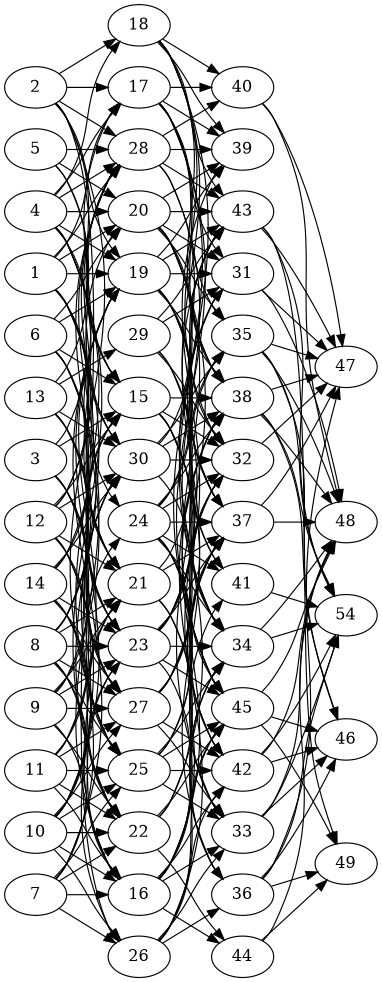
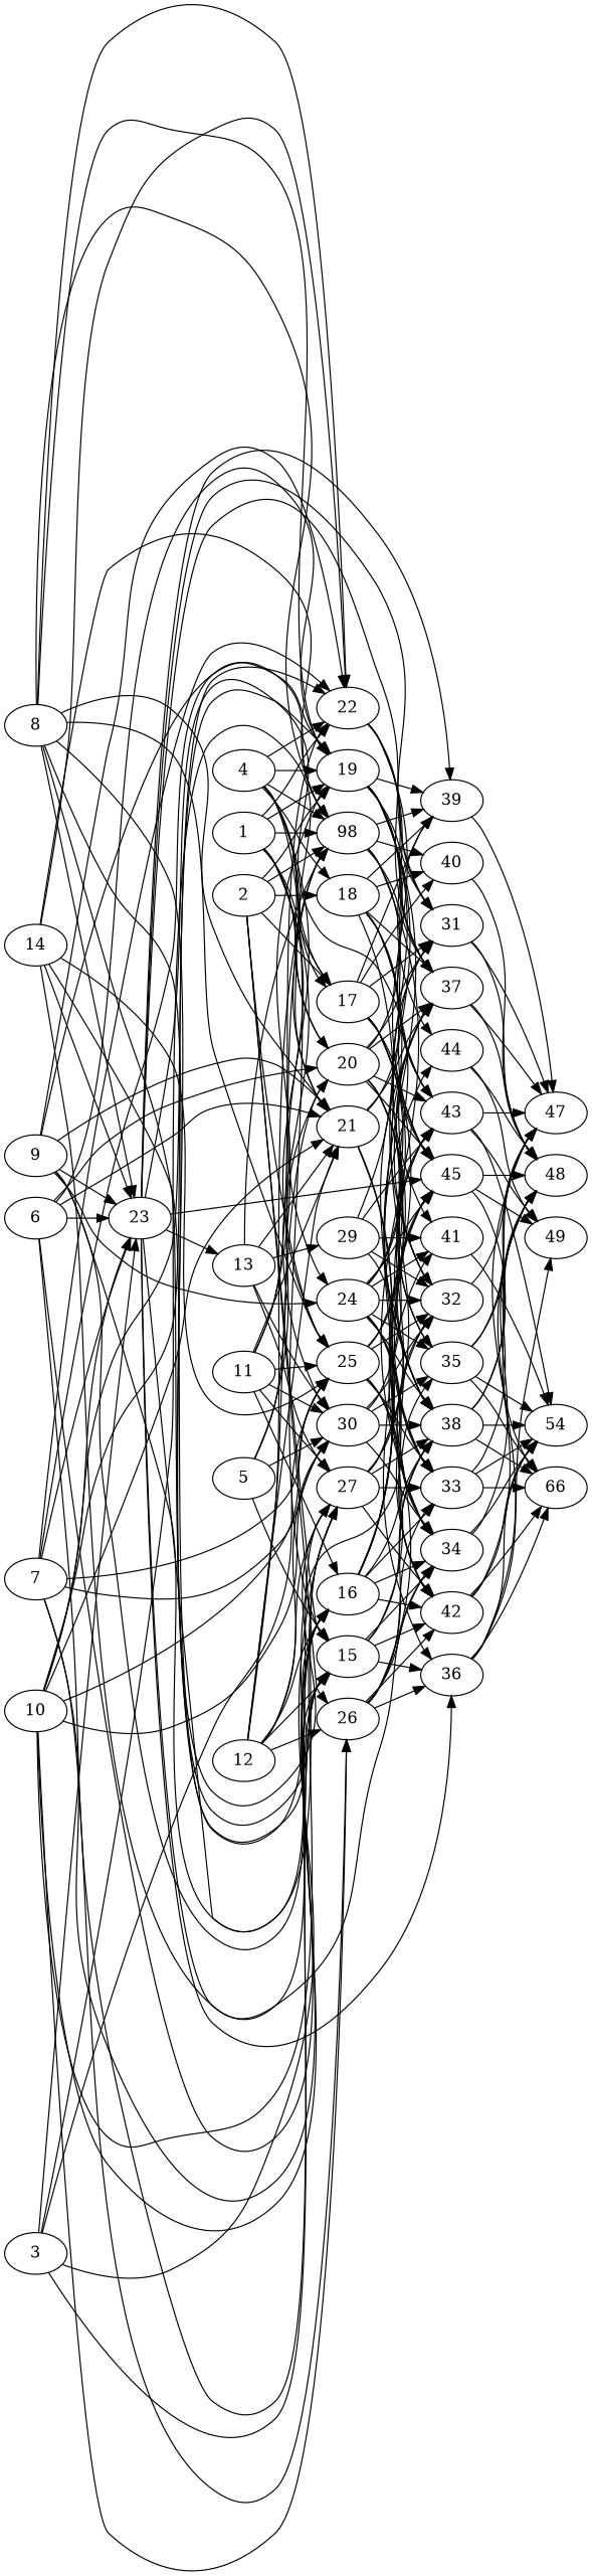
  digraph {
    rankdir=LR
    node [alpha=0.08]
    1 [alpha=0.02 expect_size=47033344]
    17 [alpha=0.09 expect_size=17130496]
    19 [alpha=0.17 expect_size=9241600]
    20 [alpha=0.13 expect_size=51818496]
    21 [expect_size=24250368]
    22 [alpha=0.19 expect_size=14444544]
    24 [alpha=0.16 expect_size=42089472]
-   28 [alpha=0.15 expect_size=46708736]
+   28 [alpha=0.15 expect_size=46708736 label=98]
    30 [alpha=0.18 expect_size=32726016]
    34 [expect_size=31294464]
    38 [alpha=0.03 expect_size=33488896]
    45 [alpha=0.00 expect_size=48282624]
    31 [expect_size=16975872]
    35 [alpha=0.03 expect_size=22452224]
    39 [alpha=0.02 expect_size=21767168]
    40 [alpha=0.01 expect_size=15707136]
    32 [alpha=0.07 expect_size=35383296]
    37 [alpha=0.05 expect_size=22779904]
    41 [alpha=0.09 expect_size=11835392]
    43 [alpha=0.14 expect_size=45313024]
    33 [alpha=0.13 expect_size=32397312]
    36 [alpha=0.01 expect_size=51063808]
    44 [alpha=0.05 expect_size=29527040]
    42 [alpha=0.20 expect_size=29586432]
    48 [alpha=0.17 expect_size=22459392]
    n26 [alpha=0.13 expect_size=34555904 label=54]
    47 [alpha=0.10 expect_size=10384384]
-   46 [alpha=0.01 expect_size=7225344]
+   46 [alpha=0.01 expect_size=7225344 label=66]
    49 [alpha=0.19 expect_size=29184000]
    2 [alpha=0.18 expect_size=44064768]
    15 [alpha=0.00 expect_size=5259264]
    18 [alpha=0.18 expect_size=38159360]
    25 [alpha=0.12 expect_size=17373184]
    26 [expect_size=17906688]
    3 [alpha=0.00 expect_size=28518400]
    23 [alpha=0.20 expect_size=13620224]
    27 [alpha=0.05 expect_size=25367552]
    4 [alpha=0.12 expect_size=42805248]
    5 [alpha=0.04 expect_size=50435072]
    6 [alpha=0.01 expect_size=5266432]
    16 [alpha=0.03 expect_size=14899200]
    7 [alpha=0.09 expect_size=6756352]
    8 [expect_size=38193152]
    9 [alpha=0.18 expect_size=33333248]
    10 [expect_size=48956416]
    11 [alpha=0.16 expect_size=24675328]
    12 [alpha=0.20 expect_size=28782592]
    13 [alpha=0.12 expect_size=22939648]
    29 [alpha=0.17 expect_size=40840192]
    14 [alpha=0.10 expect_size=24111104]
    1 -> 17
    1 -> 19
    1 -> 20
    1 -> 21
    1 -> 22
    1 -> 24
    1 -> 28
    1 -> 30
    17 -> 34
    17 -> 38
    17 -> 45
    17 -> 31
    17 -> 35
    17 -> 39
    17 -> 40
    19 -> 38
    19 -> 31
    19 -> 39
    19 -> 32
    19 -> 37
    19 -> 41
    19 -> 43
    20 -> 38
    20 -> 45
    20 -> 31
    20 -> 35
    20 -> 39
    20 -> 37
    20 -> 43
    20 -> 33
    21 -> 31
    21 -> 37
    21 -> 33
    21 -> 36
    22 -> 45
    22 -> 31
    22 -> 37
    22 -> 44
    24 -> 34
    24 -> 38
    24 -> 45
    24 -> 35
    24 -> 32
    24 -> 37
    24 -> 41
    24 -> 43
    24 -> 33
    24 -> 42
    28 -> 34
    28 -> 39
    28 -> 40
    28 -> 37
    28 -> 43
    30 -> 34
    30 -> 38
    30 -> 35
    30 -> 32
    30 -> 43
    34 -> 48
    34 -> n26
    38 -> 48
    38 -> n26
    38 -> 47
    38 -> 46
    45 -> 48
    45 -> 46
    45 -> 49
    31 -> 48
    31 -> 47
    35 -> 48
    35 -> n26
    35 -> 47
    35 -> 46
-   40 -> 47
+   39 -> 47
    40 -> 48
    32 -> 47
    37 -> 48
    37 -> 47
    41 -> n26
    43 -> n26
    43 -> 47
    43 -> 49
    33 -> 48
    33 -> n26
    33 -> 46
    36 -> n26
    36 -> 47
    36 -> 46
    36 -> 49
    44 -> 48
    44 -> 49
    42 -> 48
    42 -> n26
    42 -> 46
    2 -> 17
    2 -> 19
    2 -> 28
    2 -> 15
    2 -> 18
    2 -> 25
    2 -> 26
    15 -> 34
    15 -> 38
    15 -> 32
    15 -> 36
    15 -> 42
    18 -> 38
    18 -> 45
    18 -> 39
    18 -> 40
    18 -> 32
    18 -> 37
    18 -> 43
    25 -> 34
    25 -> 45
    25 -> 32
    25 -> 37
    25 -> 33
    25 -> 42
    26 -> 34
    26 -> 38
    26 -> 45
    26 -> 33
    26 -> 36
    26 -> 42
    3 -> 17
    3 -> 15
    3 -> 25
    3 -> 23
    3 -> 27
    23 -> 34
    23 -> 45
    23 -> 31
    23 -> 35
    23 -> 39
    23 -> 32
    23 -> 37
    23 -> 36
    27 -> 38
    27 -> 32
    27 -> 37
    27 -> 43
    27 -> 33
    27 -> 42
    4 -> 17
    4 -> 19
    4 -> 20
    4 -> 21
    4 -> 22
    4 -> 28
    4 -> 15
    4 -> 18
    4 -> 25
    5 -> 20
    5 -> 28
    5 -> 30
    5 -> 15
    6 -> 19
    6 -> 20
    6 -> 21
    6 -> 15
    6 -> 23
    6 -> 16
    16 -> 34
    16 -> 38
    16 -> 45
    16 -> 37
    16 -> 41
    16 -> 33
    16 -> 44
    16 -> 42
    7 -> 19
    7 -> 22
    7 -> 30
    7 -> 25
    7 -> 26
    7 -> 23
    7 -> 16
    8 -> 19
    8 -> 21
    8 -> 22
    8 -> 28
    8 -> 15
    8 -> 25
    8 -> 23
    8 -> 27
    8 -> 16
    9 -> 21
    9 -> 22
    9 -> 24
    9 -> 28
    9 -> 23
    9 -> 27
    9 -> 16
    10 -> 19
    10 -> 21
    10 -> 22
    10 -> 30
    10 -> 25
    10 -> 26
    10 -> 23
    10 -> 27
    10 -> 16
    11 -> 19
    11 -> 21
    11 -> 22
    11 -> 30
    11 -> 25
    11 -> 27
    11 -> 16
    12 -> 20
    12 -> 21
    12 -> 28
    12 -> 30
    12 -> 15
    12 -> 26
    12 -> 27
    12 -> 16
    13 -> 21
    13 -> 28
    13 -> 30
-   13 -> 23
+   23 -> 13
    13 -> 27
    13 -> 29
    29 -> 31
    29 -> 32
    29 -> 41
    29 -> 43
    29 -> 42
    14 -> 22
    14 -> 28
-   14 -> 30
    14 -> 15
    14 -> 25
    14 -> 23
    14 -> 27
  }
